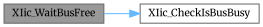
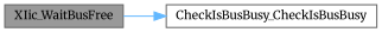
  digraph {
    rankdir=LR
    fontname=Merriweather
    node [fontname=Merriweather fontsize=10 shape=box style=filled]
    n1 [color=gray40 fillcolor=grey60 fontcolor=black height=0.2 label=XIic_WaitBusFree width=0.4]
-   n2 [color=grey40 fillcolor=white height=0.2 label=XIic_CheckIsBusBusy width=0.4]
+   n2 [color=grey40 fillcolor=white height=0.2 label=CheckIsBusBusy_CheckIsBusBusy width=0.4]
    n1 -> n2 [color=steelblue1 fontname=Merriweather fontsize=10 labelfontname=Helvetica labelfontsize=10 style=solid]
  }
